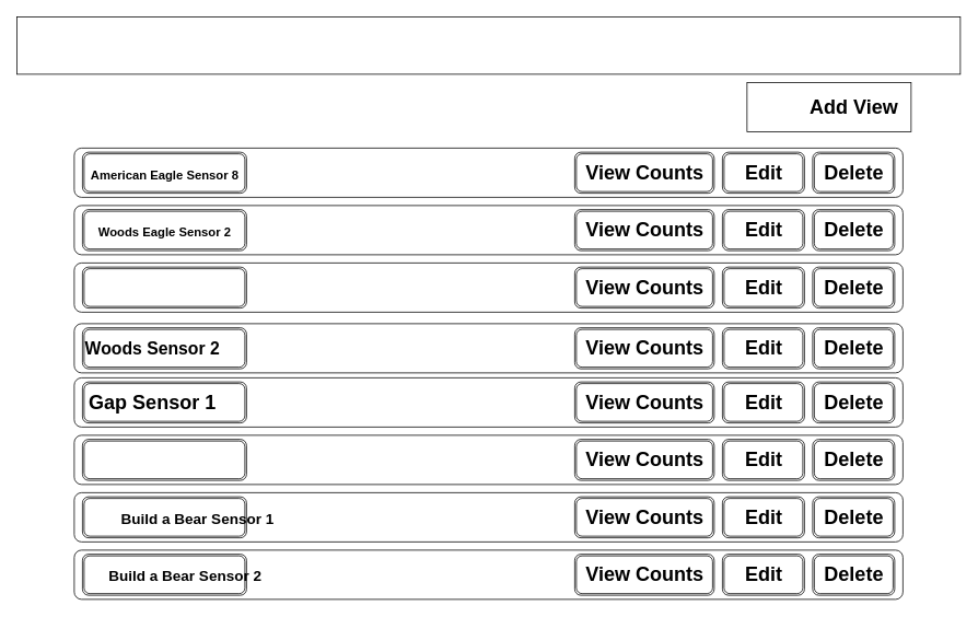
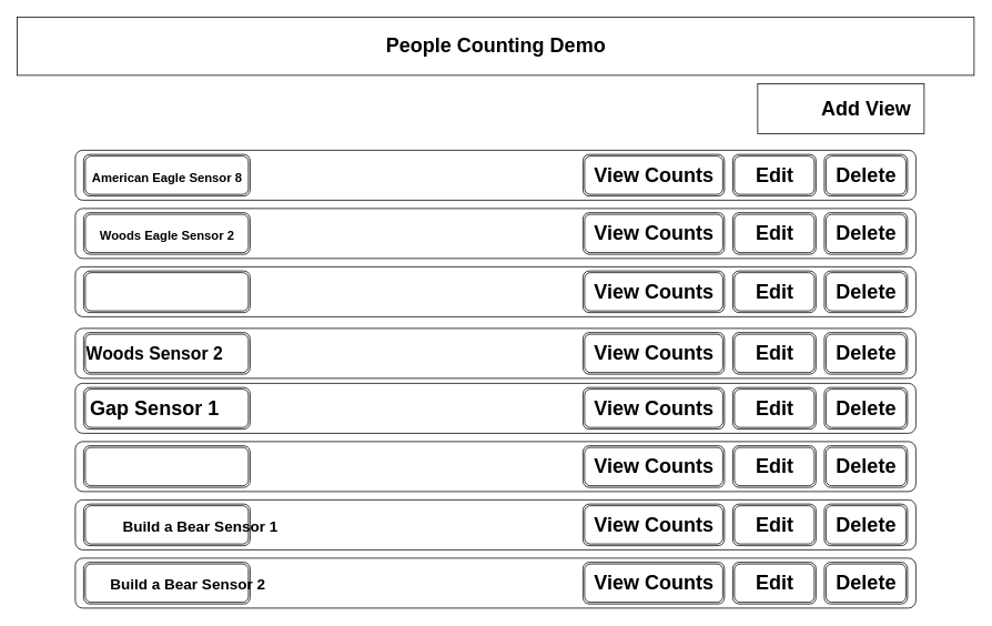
  <mxCell id="0" />
  <mxCell id="1" parent="0" />
  <mxCell id="2" value="" style="rounded=0;whiteSpace=wrap;html=1;" parent="1" vertex="1"><mxGeometry x="20" y="20" width="1150" height="70" as="geometry" /></mxCell>
+ <mxCell id="3" value="People Counting Demo" style="text;strokeColor=none;fillColor=none;html=1;fontSize=24;fontStyle=1;verticalAlign=middle;align=center;" parent="1" vertex="1"><mxGeometry x="470" y="35" width="250" height="40" as="geometry" /></mxCell>
  <mxCell id="4" value="" style="shape=image;html=1;verticalAlign=top;verticalLabelPosition=bottom;labelBackgroundColor=#ffffff;imageAspect=0;aspect=fixed;image=https://cdn4.iconfinder.com/data/icons/evil-icons-user-interface/64/menu-128.png" parent="1" vertex="1"><mxGeometry x="30" y="25" width="60" height="60" as="geometry" /></mxCell>
  <mxCell id="5" value="" style="rounded=0;whiteSpace=wrap;html=1;" parent="1" vertex="1"><mxGeometry x="910" y="100" width="200" height="60" as="geometry" /></mxCell>
  <mxCell id="6" value="" style="shape=image;html=1;verticalAlign=top;verticalLabelPosition=bottom;labelBackgroundColor=#ffffff;imageAspect=0;aspect=fixed;image=https://cdn3.iconfinder.com/data/icons/web-ui-3/128/Plus-2-128.png" parent="1" vertex="1"><mxGeometry x="920" y="105" width="50" height="50" as="geometry" /></mxCell>
  <mxCell id="7" value="Add View" style="text;strokeColor=none;fillColor=none;html=1;fontSize=24;fontStyle=1;verticalAlign=middle;align=center;" parent="1" vertex="1"><mxGeometry x="970" y="110" width="140" height="40" as="geometry" /></mxCell>
  <mxCell id="8" value="" style="rounded=1;whiteSpace=wrap;html=1;" parent="1" vertex="1"><mxGeometry x="90" y="180" width="1010" height="60" as="geometry" /></mxCell>
  <mxCell id="9" value="" style="shape=ext;double=1;rounded=1;whiteSpace=wrap;html=1;" parent="1" vertex="1"><mxGeometry x="100" y="185" width="200" height="50" as="geometry" /></mxCell>
  <mxCell id="10" value="&lt;font style=&quot;font-size: 15px;&quot;&gt;American Eagle Sensor 8&lt;/font&gt;" style="text;strokeColor=none;fillColor=none;html=1;fontSize=24;fontStyle=1;verticalAlign=middle;align=center;" parent="1" vertex="1"><mxGeometry x="150" y="190" width="100" height="40" as="geometry" /></mxCell>
  <mxCell id="11" value="" style="shape=ext;double=1;rounded=1;whiteSpace=wrap;html=1;" parent="1" vertex="1"><mxGeometry x="700" y="185" width="170" height="50" as="geometry" /></mxCell>
  <mxCell id="12" value="" style="shape=ext;double=1;rounded=1;whiteSpace=wrap;html=1;" parent="1" vertex="1"><mxGeometry x="880" y="185" width="100" height="50" as="geometry" /></mxCell>
  <mxCell id="13" value="" style="shape=ext;double=1;rounded=1;whiteSpace=wrap;html=1;" parent="1" vertex="1"><mxGeometry x="990" y="185" width="100" height="50" as="geometry" /></mxCell>
  <mxCell id="14" value="View Counts" style="text;strokeColor=none;fillColor=none;html=1;fontSize=24;fontStyle=1;verticalAlign=middle;align=center;" parent="1" vertex="1"><mxGeometry x="735" y="190" width="100" height="40" as="geometry" /></mxCell>
  <mxCell id="15" value="Edit" style="text;strokeColor=none;fillColor=none;html=1;fontSize=24;fontStyle=1;verticalAlign=middle;align=center;" parent="1" vertex="1"><mxGeometry x="880" y="190" width="100" height="40" as="geometry" /></mxCell>
  <mxCell id="16" value="Delete" style="text;strokeColor=none;fillColor=none;html=1;fontSize=24;fontStyle=1;verticalAlign=middle;align=center;" parent="1" vertex="1"><mxGeometry x="990" y="190" width="100" height="40" as="geometry" /></mxCell>
  <mxCell id="17" value="" style="rounded=1;whiteSpace=wrap;html=1;" parent="1" vertex="1"><mxGeometry x="90" y="250" width="1010" height="60" as="geometry" /></mxCell>
  <mxCell id="18" value="" style="shape=ext;double=1;rounded=1;whiteSpace=wrap;html=1;" parent="1" vertex="1"><mxGeometry x="100" y="255" width="200" height="50" as="geometry" /></mxCell>
  <mxCell id="19" value="&lt;font style=&quot;font-size: 15px;&quot;&gt;Woods Eagle Sensor 2&lt;/font&gt;" style="text;strokeColor=none;fillColor=none;html=1;fontSize=24;fontStyle=1;verticalAlign=middle;align=center;" parent="1" vertex="1"><mxGeometry x="150" y="260" width="100" height="40" as="geometry" /></mxCell>
  <mxCell id="20" value="" style="shape=ext;double=1;rounded=1;whiteSpace=wrap;html=1;" parent="1" vertex="1"><mxGeometry x="700" y="255" width="170" height="50" as="geometry" /></mxCell>
  <mxCell id="21" value="" style="shape=ext;double=1;rounded=1;whiteSpace=wrap;html=1;" parent="1" vertex="1"><mxGeometry x="880" y="255" width="100" height="50" as="geometry" /></mxCell>
  <mxCell id="22" value="" style="shape=ext;double=1;rounded=1;whiteSpace=wrap;html=1;" parent="1" vertex="1"><mxGeometry x="990" y="255" width="100" height="50" as="geometry" /></mxCell>
  <mxCell id="23" value="View Counts" style="text;strokeColor=none;fillColor=none;html=1;fontSize=24;fontStyle=1;verticalAlign=middle;align=center;" parent="1" vertex="1"><mxGeometry x="735" y="260" width="100" height="40" as="geometry" /></mxCell>
  <mxCell id="24" value="Edit" style="text;strokeColor=none;fillColor=none;html=1;fontSize=24;fontStyle=1;verticalAlign=middle;align=center;" parent="1" vertex="1"><mxGeometry x="880" y="260" width="100" height="40" as="geometry" /></mxCell>
  <mxCell id="25" value="Delete" style="text;strokeColor=none;fillColor=none;html=1;fontSize=24;fontStyle=1;verticalAlign=middle;align=center;" parent="1" vertex="1"><mxGeometry x="990" y="260" width="100" height="40" as="geometry" /></mxCell>
  <mxCell id="26" value="" style="rounded=1;whiteSpace=wrap;html=1;" parent="1" vertex="1"><mxGeometry x="90" y="320" width="1010" height="60" as="geometry" /></mxCell>
  <mxCell id="27" value="" style="shape=ext;double=1;rounded=1;whiteSpace=wrap;html=1;" parent="1" vertex="1"><mxGeometry x="100" y="325" width="200" height="50" as="geometry" /></mxCell>
  <mxCell id="28" value="" style="shape=ext;double=1;rounded=1;whiteSpace=wrap;html=1;" parent="1" vertex="1"><mxGeometry x="700" y="325" width="170" height="50" as="geometry" /></mxCell>
  <mxCell id="29" value="" style="shape=ext;double=1;rounded=1;whiteSpace=wrap;html=1;" parent="1" vertex="1"><mxGeometry x="880" y="325" width="100" height="50" as="geometry" /></mxCell>
  <mxCell id="30" value="" style="shape=ext;double=1;rounded=1;whiteSpace=wrap;html=1;" parent="1" vertex="1"><mxGeometry x="990" y="325" width="100" height="50" as="geometry" /></mxCell>
  <mxCell id="31" value="View Counts" style="text;strokeColor=none;fillColor=none;html=1;fontSize=24;fontStyle=1;verticalAlign=middle;align=center;" parent="1" vertex="1"><mxGeometry x="735" y="330" width="100" height="40" as="geometry" /></mxCell>
  <mxCell id="32" value="Edit" style="text;strokeColor=none;fillColor=none;html=1;fontSize=24;fontStyle=1;verticalAlign=middle;align=center;" parent="1" vertex="1"><mxGeometry x="880" y="330" width="100" height="40" as="geometry" /></mxCell>
  <mxCell id="33" value="Delete" style="text;strokeColor=none;fillColor=none;html=1;fontSize=24;fontStyle=1;verticalAlign=middle;align=center;" parent="1" vertex="1"><mxGeometry x="990" y="330" width="100" height="40" as="geometry" /></mxCell>
  <mxCell id="34" value="" style="rounded=1;whiteSpace=wrap;html=1;" parent="1" vertex="1"><mxGeometry x="90" y="394" width="1010" height="60" as="geometry" /></mxCell>
  <mxCell id="35" value="" style="shape=ext;double=1;rounded=1;whiteSpace=wrap;html=1;" parent="1" vertex="1"><mxGeometry x="100" y="399" width="200" height="50" as="geometry" /></mxCell>
  <mxCell id="36" value="&lt;font style=&quot;font-size: 21px;&quot;&gt;Woods Sensor 2&lt;/font&gt;" style="text;strokeColor=none;fillColor=none;html=1;fontSize=24;fontStyle=1;verticalAlign=middle;align=center;" parent="1" vertex="1"><mxGeometry x="135" y="404" width="100" height="40" as="geometry" /></mxCell>
  <mxCell id="37" value="" style="shape=ext;double=1;rounded=1;whiteSpace=wrap;html=1;" parent="1" vertex="1"><mxGeometry x="700" y="399" width="170" height="50" as="geometry" /></mxCell>
  <mxCell id="38" value="" style="shape=ext;double=1;rounded=1;whiteSpace=wrap;html=1;" parent="1" vertex="1"><mxGeometry x="880" y="399" width="100" height="50" as="geometry" /></mxCell>
  <mxCell id="39" value="" style="shape=ext;double=1;rounded=1;whiteSpace=wrap;html=1;" parent="1" vertex="1"><mxGeometry x="990" y="399" width="100" height="50" as="geometry" /></mxCell>
  <mxCell id="40" value="View Counts" style="text;strokeColor=none;fillColor=none;html=1;fontSize=24;fontStyle=1;verticalAlign=middle;align=center;" parent="1" vertex="1"><mxGeometry x="735" y="404" width="100" height="40" as="geometry" /></mxCell>
  <mxCell id="41" value="Edit" style="text;strokeColor=none;fillColor=none;html=1;fontSize=24;fontStyle=1;verticalAlign=middle;align=center;" parent="1" vertex="1"><mxGeometry x="880" y="404" width="100" height="40" as="geometry" /></mxCell>
  <mxCell id="42" value="Delete" style="text;strokeColor=none;fillColor=none;html=1;fontSize=24;fontStyle=1;verticalAlign=middle;align=center;" parent="1" vertex="1"><mxGeometry x="990" y="404" width="100" height="40" as="geometry" /></mxCell>
  <mxCell id="43" value="" style="rounded=1;whiteSpace=wrap;html=1;" parent="1" vertex="1"><mxGeometry x="90" y="460" width="1010" height="60" as="geometry" /></mxCell>
  <mxCell id="44" value="" style="shape=ext;double=1;rounded=1;whiteSpace=wrap;html=1;" parent="1" vertex="1"><mxGeometry x="100" y="465" width="200" height="50" as="geometry" /></mxCell>
  <mxCell id="45" value="Gap Sensor 1" style="text;strokeColor=none;fillColor=none;html=1;fontSize=24;fontStyle=1;verticalAlign=middle;align=center;" parent="1" vertex="1"><mxGeometry x="135" y="470" width="100" height="40" as="geometry" /></mxCell>
  <mxCell id="46" value="" style="shape=ext;double=1;rounded=1;whiteSpace=wrap;html=1;" parent="1" vertex="1"><mxGeometry x="700" y="465" width="170" height="50" as="geometry" /></mxCell>
  <mxCell id="47" value="" style="shape=ext;double=1;rounded=1;whiteSpace=wrap;html=1;" parent="1" vertex="1"><mxGeometry x="880" y="465" width="100" height="50" as="geometry" /></mxCell>
  <mxCell id="48" value="" style="shape=ext;double=1;rounded=1;whiteSpace=wrap;html=1;" parent="1" vertex="1"><mxGeometry x="990" y="465" width="100" height="50" as="geometry" /></mxCell>
  <mxCell id="49" value="View Counts" style="text;strokeColor=none;fillColor=none;html=1;fontSize=24;fontStyle=1;verticalAlign=middle;align=center;" parent="1" vertex="1"><mxGeometry x="735" y="470" width="100" height="40" as="geometry" /></mxCell>
  <mxCell id="50" value="Edit" style="text;strokeColor=none;fillColor=none;html=1;fontSize=24;fontStyle=1;verticalAlign=middle;align=center;" parent="1" vertex="1"><mxGeometry x="880" y="470" width="100" height="40" as="geometry" /></mxCell>
  <mxCell id="51" value="Delete" style="text;strokeColor=none;fillColor=none;html=1;fontSize=24;fontStyle=1;verticalAlign=middle;align=center;" parent="1" vertex="1"><mxGeometry x="990" y="470" width="100" height="40" as="geometry" /></mxCell>
  <mxCell id="52" value="" style="rounded=1;whiteSpace=wrap;html=1;" parent="1" vertex="1"><mxGeometry x="90" y="530" width="1010" height="60" as="geometry" /></mxCell>
  <mxCell id="53" value="" style="shape=ext;double=1;rounded=1;whiteSpace=wrap;html=1;" parent="1" vertex="1"><mxGeometry x="100" y="535" width="200" height="50" as="geometry" /></mxCell>
  <mxCell id="54" value="" style="shape=ext;double=1;rounded=1;whiteSpace=wrap;html=1;" parent="1" vertex="1"><mxGeometry x="700" y="535" width="170" height="50" as="geometry" /></mxCell>
  <mxCell id="55" value="" style="shape=ext;double=1;rounded=1;whiteSpace=wrap;html=1;" parent="1" vertex="1"><mxGeometry x="880" y="535" width="100" height="50" as="geometry" /></mxCell>
  <mxCell id="56" value="" style="shape=ext;double=1;rounded=1;whiteSpace=wrap;html=1;" parent="1" vertex="1"><mxGeometry x="990" y="535" width="100" height="50" as="geometry" /></mxCell>
  <mxCell id="57" value="View Counts" style="text;strokeColor=none;fillColor=none;html=1;fontSize=24;fontStyle=1;verticalAlign=middle;align=center;" parent="1" vertex="1"><mxGeometry x="735" y="540" width="100" height="40" as="geometry" /></mxCell>
  <mxCell id="58" value="Edit" style="text;strokeColor=none;fillColor=none;html=1;fontSize=24;fontStyle=1;verticalAlign=middle;align=center;" parent="1" vertex="1"><mxGeometry x="880" y="540" width="100" height="40" as="geometry" /></mxCell>
  <mxCell id="59" value="Delete" style="text;strokeColor=none;fillColor=none;html=1;fontSize=24;fontStyle=1;verticalAlign=middle;align=center;" parent="1" vertex="1"><mxGeometry x="990" y="540" width="100" height="40" as="geometry" /></mxCell>
  <mxCell id="60" value="" style="rounded=1;whiteSpace=wrap;html=1;" parent="1" vertex="1"><mxGeometry x="90" y="600" width="1010" height="60" as="geometry" /></mxCell>
  <mxCell id="61" value="" style="shape=ext;double=1;rounded=1;whiteSpace=wrap;html=1;" parent="1" vertex="1"><mxGeometry x="100" y="605" width="200" height="50" as="geometry" /></mxCell>
  <mxCell id="62" value="&lt;font style=&quot;font-size: 18px;&quot;&gt;Build a Bear Sensor 1&lt;/font&gt;" style="text;strokeColor=none;fillColor=none;html=1;fontSize=24;fontStyle=1;verticalAlign=middle;align=center;" parent="1" vertex="1"><mxGeometry x="190" y="610" width="100" height="40" as="geometry" /></mxCell>
  <mxCell id="63" value="" style="shape=ext;double=1;rounded=1;whiteSpace=wrap;html=1;" parent="1" vertex="1"><mxGeometry x="700" y="605" width="170" height="50" as="geometry" /></mxCell>
  <mxCell id="64" value="" style="shape=ext;double=1;rounded=1;whiteSpace=wrap;html=1;" parent="1" vertex="1"><mxGeometry x="880" y="605" width="100" height="50" as="geometry" /></mxCell>
  <mxCell id="65" value="" style="shape=ext;double=1;rounded=1;whiteSpace=wrap;html=1;" parent="1" vertex="1"><mxGeometry x="990" y="605" width="100" height="50" as="geometry" /></mxCell>
  <mxCell id="66" value="View Counts" style="text;strokeColor=none;fillColor=none;html=1;fontSize=24;fontStyle=1;verticalAlign=middle;align=center;" parent="1" vertex="1"><mxGeometry x="735" y="610" width="100" height="40" as="geometry" /></mxCell>
  <mxCell id="67" value="Edit" style="text;strokeColor=none;fillColor=none;html=1;fontSize=24;fontStyle=1;verticalAlign=middle;align=center;" parent="1" vertex="1"><mxGeometry x="880" y="610" width="100" height="40" as="geometry" /></mxCell>
  <mxCell id="68" value="Delete" style="text;strokeColor=none;fillColor=none;html=1;fontSize=24;fontStyle=1;verticalAlign=middle;align=center;" parent="1" vertex="1"><mxGeometry x="990" y="610" width="100" height="40" as="geometry" /></mxCell>
  <mxCell id="69" value="" style="rounded=1;whiteSpace=wrap;html=1;" parent="1" vertex="1"><mxGeometry x="90" y="670" width="1010" height="60" as="geometry" /></mxCell>
  <mxCell id="70" value="" style="shape=ext;double=1;rounded=1;whiteSpace=wrap;html=1;" parent="1" vertex="1"><mxGeometry x="100" y="675" width="200" height="50" as="geometry" /></mxCell>
  <mxCell id="71" value="&lt;font style=&quot;font-size: 18px;&quot;&gt;Build a Bear Sensor 2&lt;/font&gt;" style="text;strokeColor=none;fillColor=none;html=1;fontSize=24;fontStyle=1;verticalAlign=middle;align=center;" parent="1" vertex="1"><mxGeometry x="175" y="680" width="100" height="40" as="geometry" /></mxCell>
  <mxCell id="72" value="" style="shape=ext;double=1;rounded=1;whiteSpace=wrap;html=1;" parent="1" vertex="1"><mxGeometry x="700" y="675" width="170" height="50" as="geometry" /></mxCell>
  <mxCell id="73" value="" style="shape=ext;double=1;rounded=1;whiteSpace=wrap;html=1;" parent="1" vertex="1"><mxGeometry x="880" y="675" width="100" height="50" as="geometry" /></mxCell>
  <mxCell id="74" value="" style="shape=ext;double=1;rounded=1;whiteSpace=wrap;html=1;" parent="1" vertex="1"><mxGeometry x="990" y="675" width="100" height="50" as="geometry" /></mxCell>
  <mxCell id="75" value="View Counts" style="text;strokeColor=none;fillColor=none;html=1;fontSize=24;fontStyle=1;verticalAlign=middle;align=center;" parent="1" vertex="1"><mxGeometry x="735" y="680" width="100" height="40" as="geometry" /></mxCell>
  <mxCell id="76" value="Edit" style="text;strokeColor=none;fillColor=none;html=1;fontSize=24;fontStyle=1;verticalAlign=middle;align=center;" parent="1" vertex="1"><mxGeometry x="880" y="680" width="100" height="40" as="geometry" /></mxCell>
  <mxCell id="77" value="Delete" style="text;strokeColor=none;fillColor=none;html=1;fontSize=24;fontStyle=1;verticalAlign=middle;align=center;" parent="1" vertex="1"><mxGeometry x="990" y="680" width="100" height="40" as="geometry" /></mxCell>
